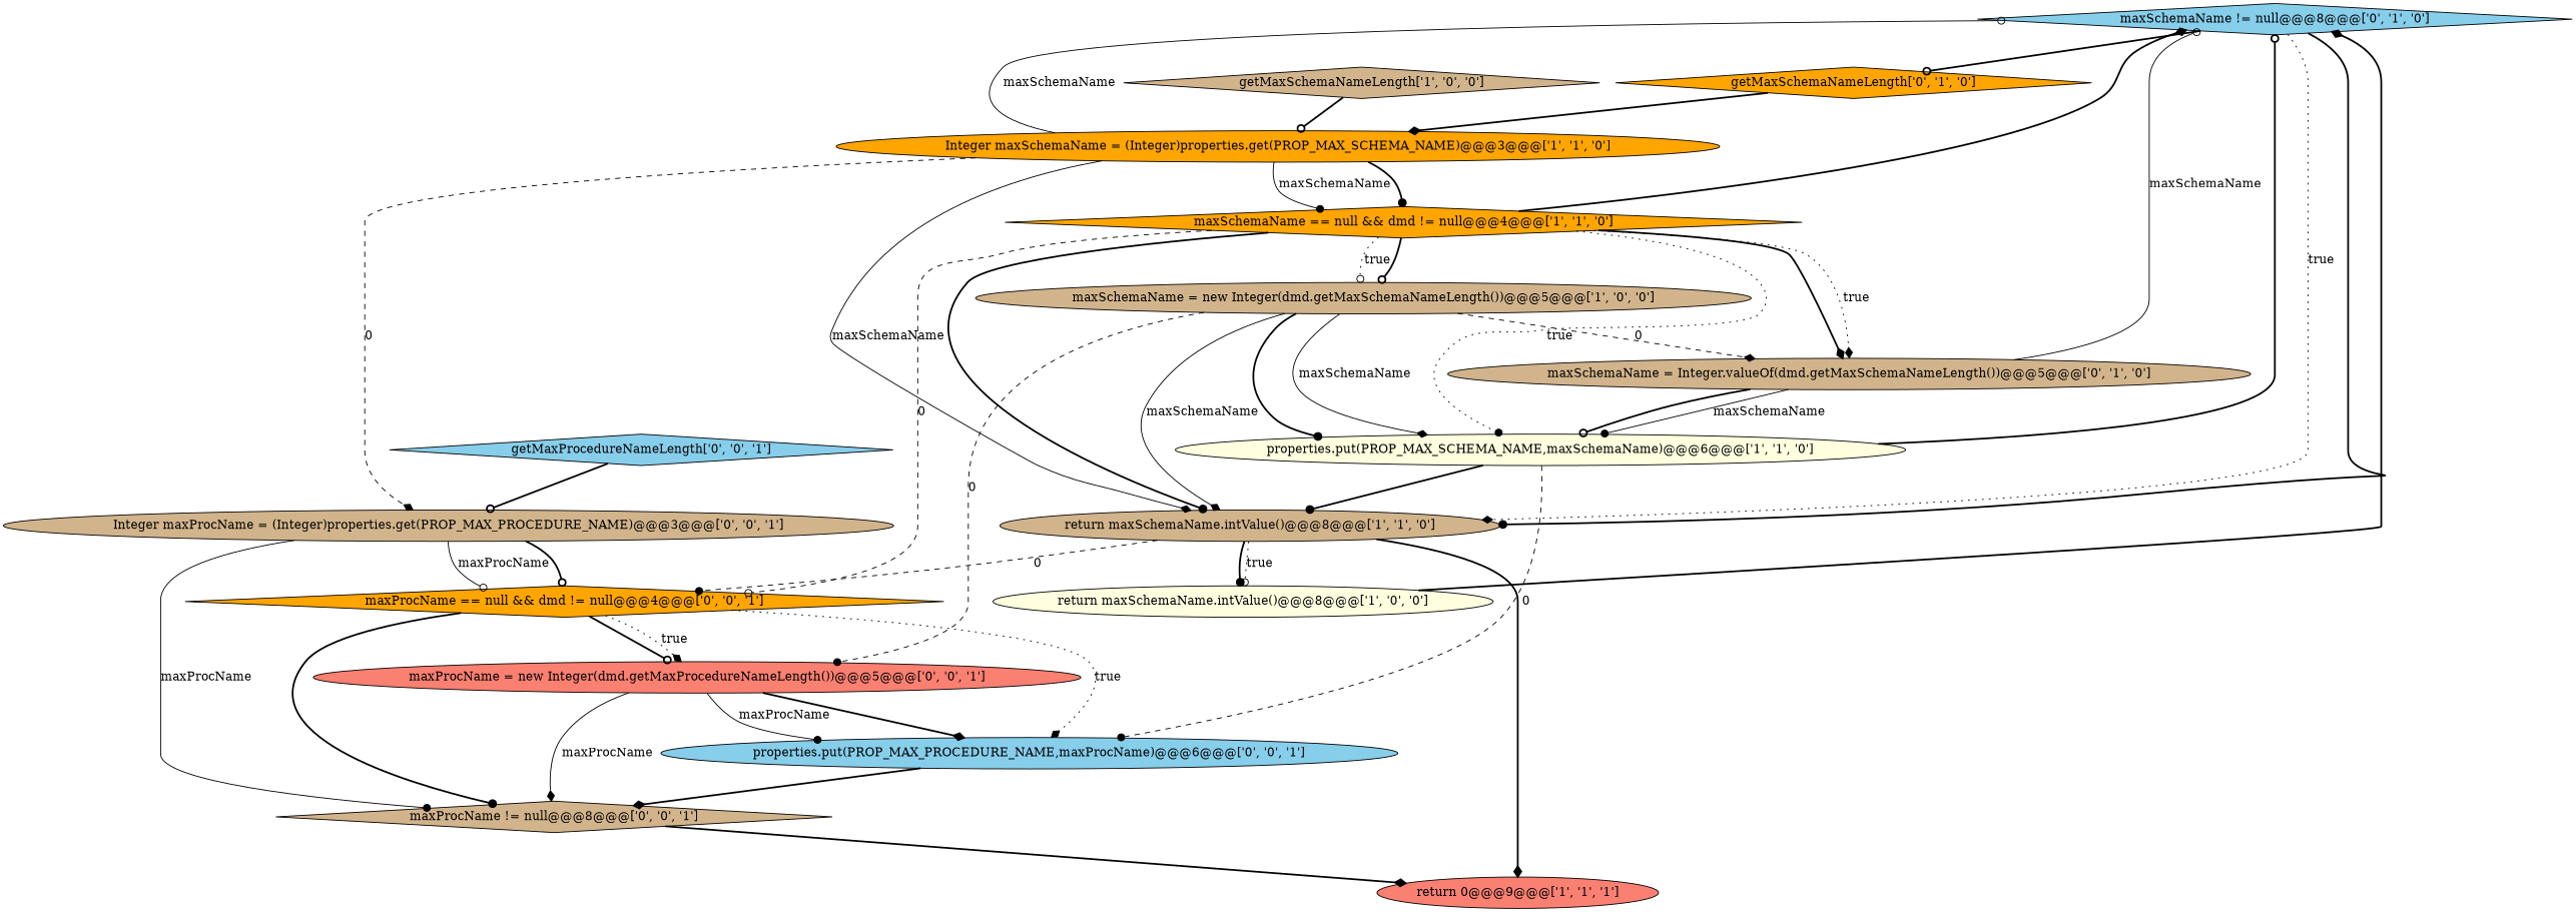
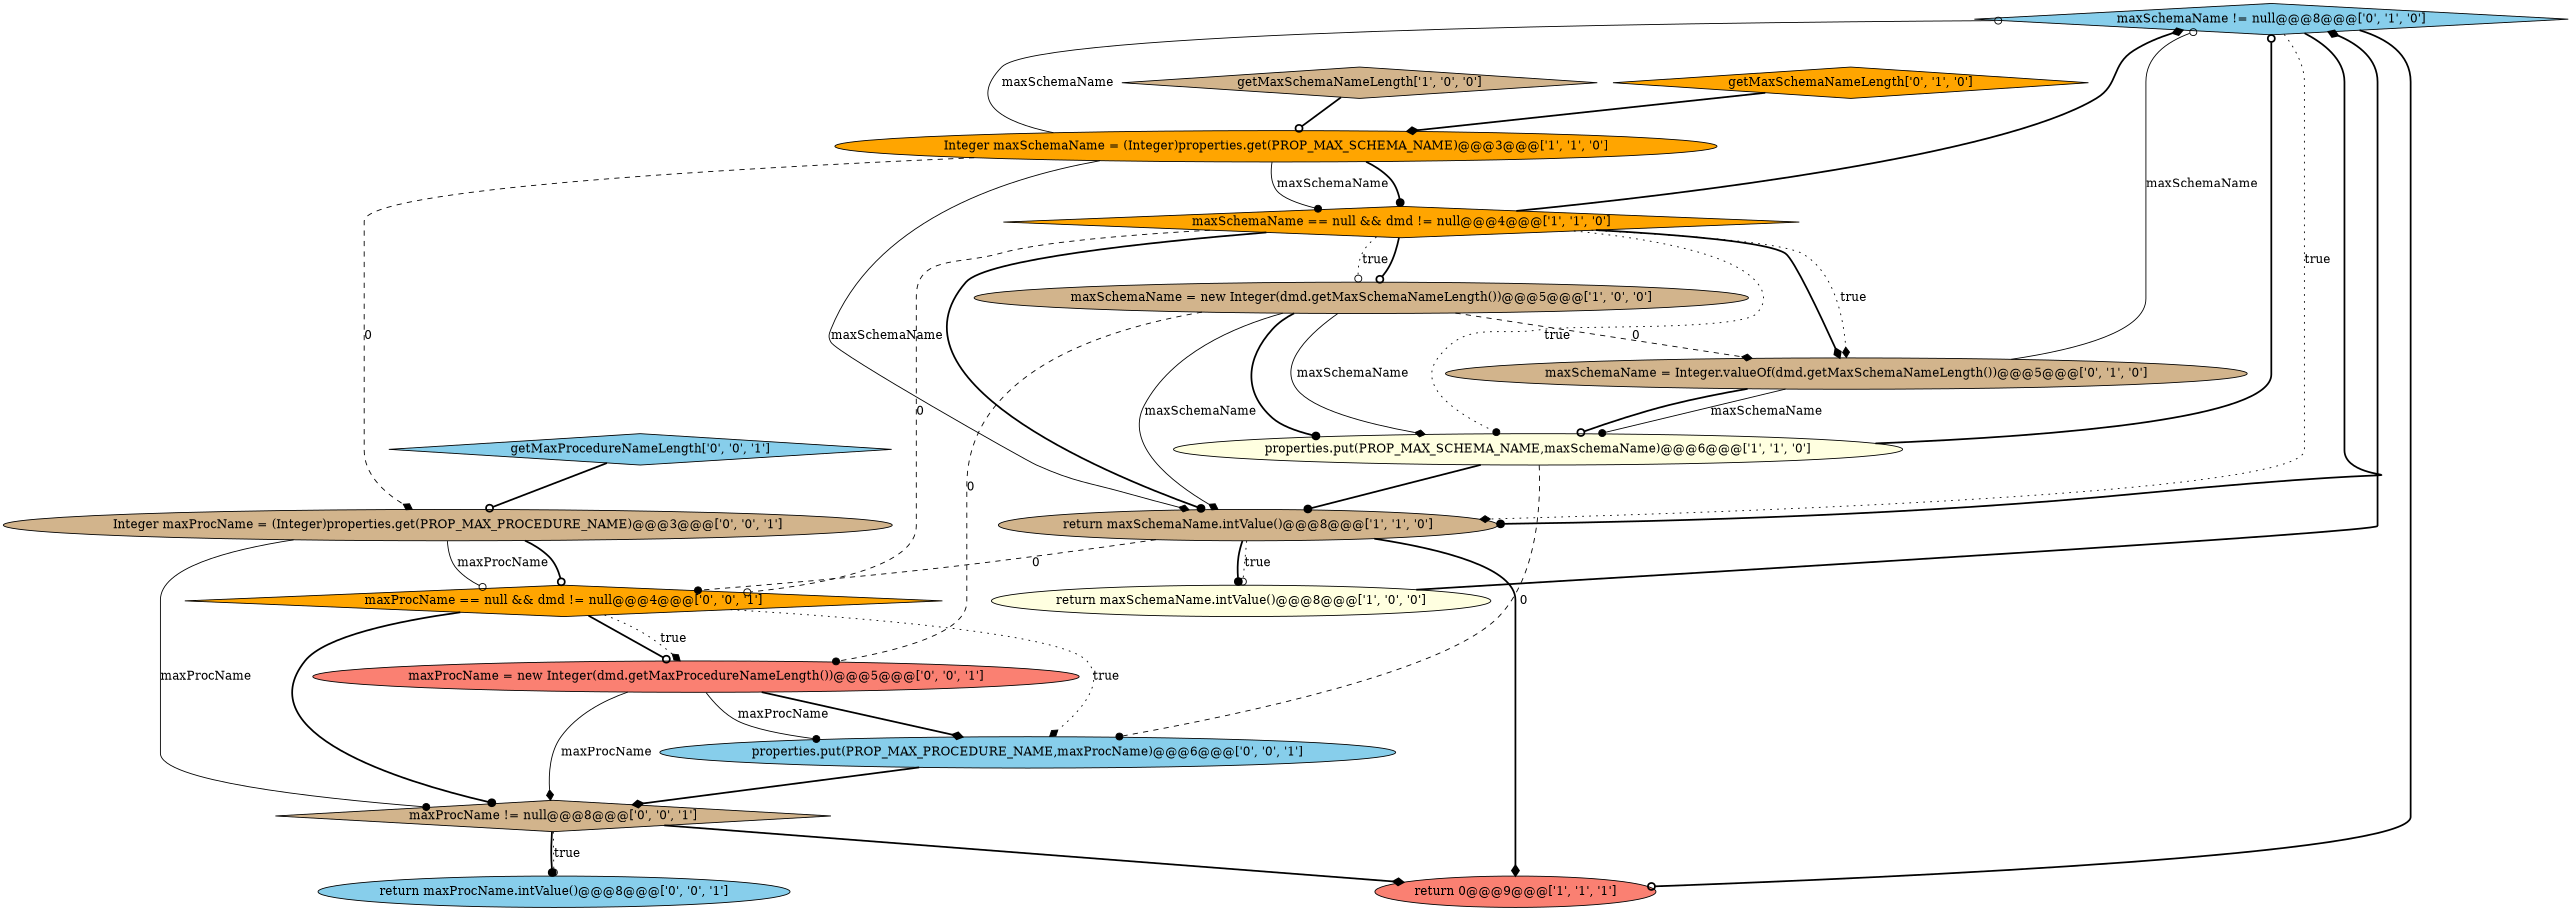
  digraph {
    node [fillcolor=tan shape=ellipse style=filled]
    edge [arrowhead=diamond style=bold]
    n1 [label="Integer maxProcName = (Integer)properties.get(PROP_MAX_PROCEDURE_NAME)@@@3@@@['0', '0', '1']"]
    n2 [label="maxProcName != null@@@8@@@['0', '0', '1']" shape=diamond]
    n3 [fillcolor=orange label="maxProcName == null && dmd != null@@@4@@@['0', '0', '1']" shape=diamond]
    n4 [fillcolor=salmon label="return 0@@@9@@@['1', '1', '1']"]
+   n5 [fillcolor=skyblue label="return maxProcName.intValue()@@@8@@@['0', '0', '1']"]
    n6 [fillcolor=salmon label="maxProcName = new Integer(dmd.getMaxProcedureNameLength())@@@5@@@['0', '0', '1']"]
    n7 [fillcolor=skyblue label="properties.put(PROP_MAX_PROCEDURE_NAME,maxProcName)@@@6@@@['0', '0', '1']"]
    n8 [fillcolor=orange label="getMaxSchemaNameLength['0', '1', '0']" shape=diamond]
    n9 [fillcolor=orange label="Integer maxSchemaName = (Integer)properties.get(PROP_MAX_SCHEMA_NAME)@@@3@@@['1', '1', '0']"]
    n10 [fillcolor=skyblue label="maxSchemaName != null@@@8@@@['0', '1', '0']" shape=diamond]
    n11 [label="return maxSchemaName.intValue()@@@8@@@['1', '1', '0']"]
    n12 [fillcolor=orange label="maxSchemaName == null && dmd != null@@@4@@@['1', '1', '0']" shape=diamond]
    n13 [fillcolor=skyblue label="getMaxProcedureNameLength['0', '0', '1']" shape=diamond]
    n14 [fillcolor=lightyellow label="return maxSchemaName.intValue()@@@8@@@['1', '0', '0']"]
    n15 [fillcolor=lightyellow label="properties.put(PROP_MAX_SCHEMA_NAME,maxSchemaName)@@@6@@@['1', '1', '0']"]
    n16 [label="maxSchemaName = new Integer(dmd.getMaxSchemaNameLength())@@@5@@@['1', '0', '0']"]
    n17 [label="maxSchemaName = Integer.valueOf(dmd.getMaxSchemaNameLength())@@@5@@@['0', '1', '0']"]
    n18 [label="getMaxSchemaNameLength['1', '0', '0']" shape=diamond]
    n1 -> n2 [arrowhead=dot label=maxProcName style=solid]
    n1 -> n3 [arrowhead=odot label=maxProcName style=solid]
    n1 -> n3 [arrowhead=odot]
    n2 -> n4
+   n2 -> n5 [arrowhead=odot label=true style=dotted]
+   n2 -> n5 [arrowhead=dot]
    n3 -> n2 [arrowhead=dot]
    n3 -> n6 [arrowhead=odot]
    n3 -> n6 [label=true style=dotted]
    n3 -> n7 [label=true style=dotted]
    n6 -> n2 [label=maxProcName style=solid]
    n6 -> n7
    n6 -> n7 [arrowhead=dot label=maxProcName style=solid]
    n7 -> n2
    n8 -> n9
    n9 -> n1 [label=0 style=dashed]
    n9 -> n10 [arrowhead=odot label=maxSchemaName style=solid]
    n9 -> n11 [label=maxSchemaName style=solid]
    n9 -> n12 [arrowhead=dot label=maxSchemaName style=solid]
    n9 -> n12 [arrowhead=dot]
-   n10 -> n8 [arrowhead=odot]
+   n10 -> n4 [arrowhead=odot]
    n10 -> n11 [label=true style=dotted]
    n10 -> n11 [arrowhead=dot]
    n11 -> n3 [arrowhead=dot label=0 style=dashed]
    n11 -> n4
    n11 -> n14 [arrowhead=dot]
    n11 -> n14 [arrowhead=odot label=true style=dotted]
    n12 -> n3 [arrowhead=odot label=0 style=dashed]
    n12 -> n10
    n12 -> n11 [arrowhead=dot]
    n12 -> n15 [arrowhead=dot label=true style=dotted]
    n12 -> n16 [arrowhead=odot label=true style=dotted]
    n12 -> n16 [arrowhead=odot]
    n12 -> n17
    n12 -> n17 [label=true style=dotted]
    n13 -> n1 [arrowhead=odot]
    n14 -> n10
    n15 -> n7 [arrowhead=dot label=0 style=dashed]
    n15 -> n10 [arrowhead=odot]
    n15 -> n11 [arrowhead=dot]
    n16 -> n6 [arrowhead=dot label=0 style=dashed]
    n16 -> n11 [label=maxSchemaName style=solid]
    n16 -> n15 [arrowhead=dot]
    n16 -> n15 [label=maxSchemaName style=solid]
    n16 -> n17 [label=0 style=dashed]
    n17 -> n10 [arrowhead=odot label=maxSchemaName style=solid]
    n17 -> n15 [arrowhead=dot label=maxSchemaName style=solid]
    n17 -> n15 [arrowhead=odot]
    n18 -> n9 [arrowhead=odot]
  }
